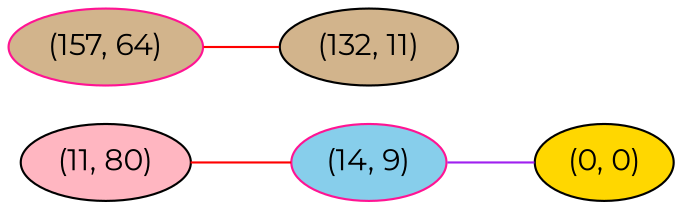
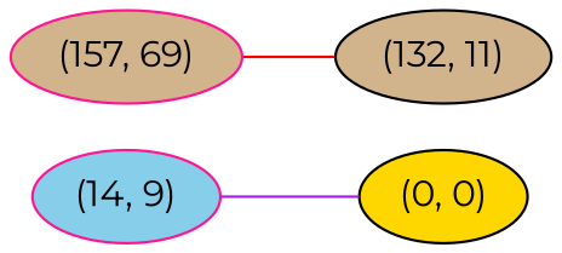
  graph {
    fontname=Montserrat
    rankdir=LR
    node [color=black fillcolor=tan fontname=Montserrat style=filled]
    edge [color=red fontname=Montserrat weight=1]
-   "(11, 80)" [fillcolor=lightpink]
    "(14, 9)" [color=deeppink fillcolor=skyblue]
    "(0, 0)" [fillcolor=gold]
    "(132, 11)"
-   "(157, 69)" [color=deeppink label="(157, 64)"]
-   "(11, 80)" -- "(14, 9)"
+   "(157, 69)" [color=deeppink]
    "(14, 9)" -- "(0, 0)" [color=purple weight=4]
    "(157, 69)" -- "(132, 11)"
  }
